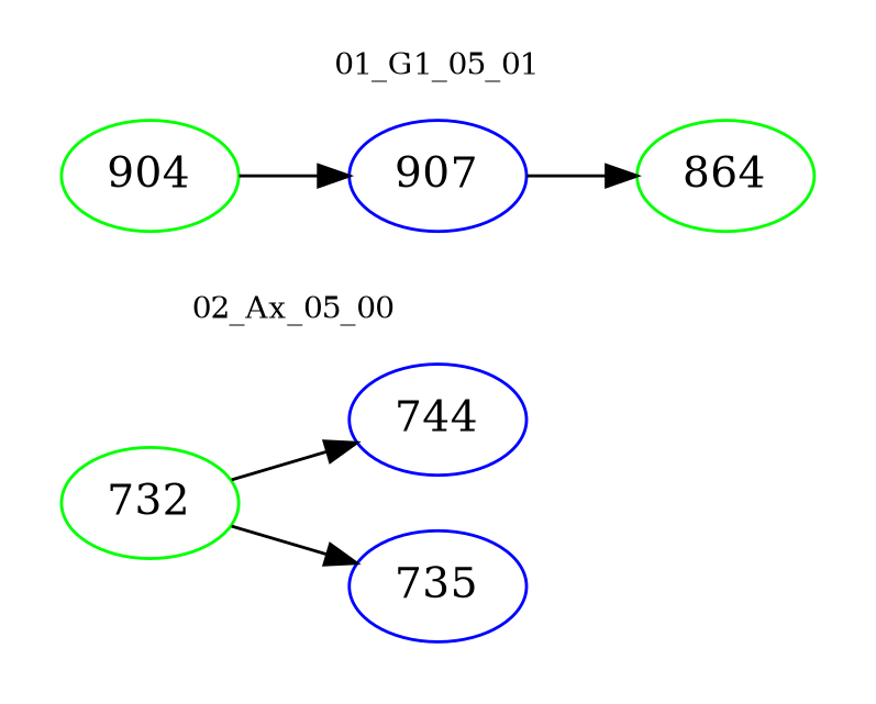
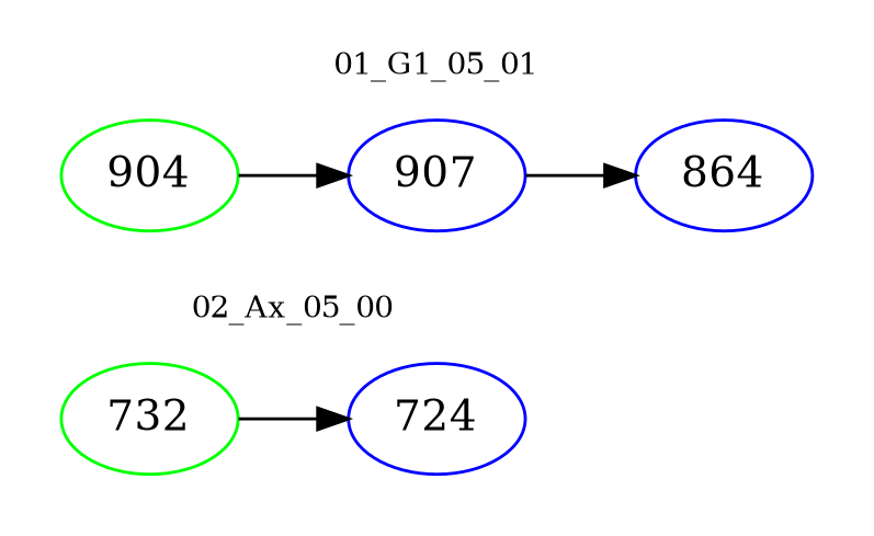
  digraph {
    rankdir=LR
    node [color=blue]
    edge [color=black]
    n1 [color=green label=732]
-   n2 [label=735]
-   n3 [label=744]
+   n3 [label=724]
    n4 [color=green label=904]
    n5 [label=907]
-   n6 [color=green label=864]
+   n6 [label=864]
    subgraph cluster_1 {
      color=white
      fontsize=10
      label="02_Ax_05_00"
      n1
-     n2
      n3
    }
    subgraph cluster_2 {
      color=white
      fontsize=10
      label="01_G1_05_01"
      n4
      n5
      n6
    }
-   n1 -> n2
    n1 -> n3
    n4 -> n5
    n5 -> n6
  }
